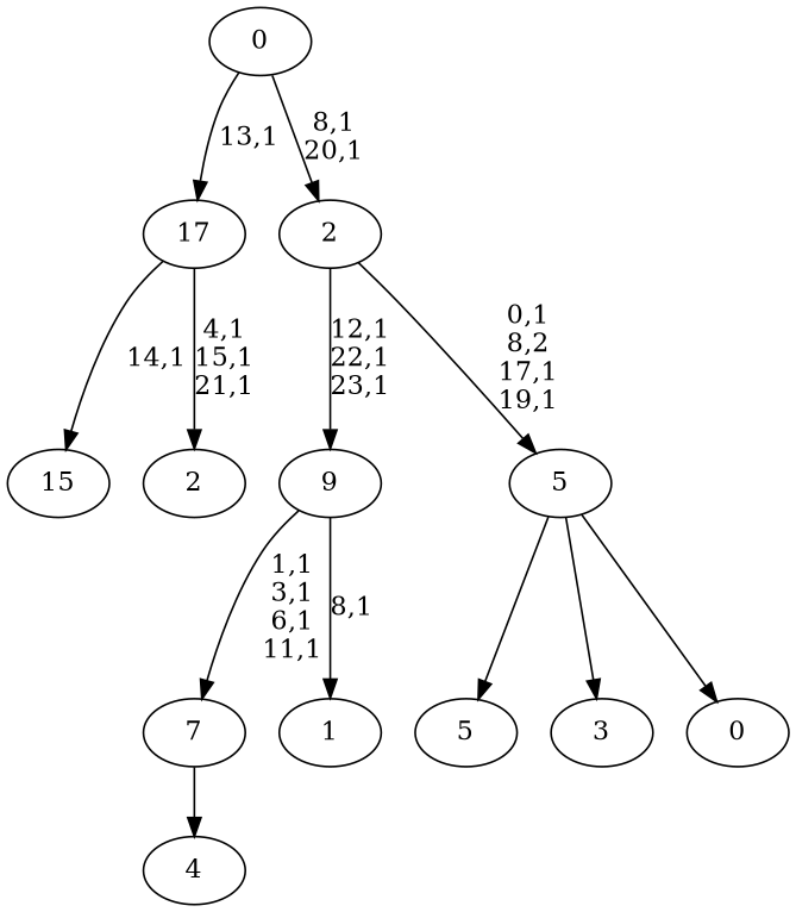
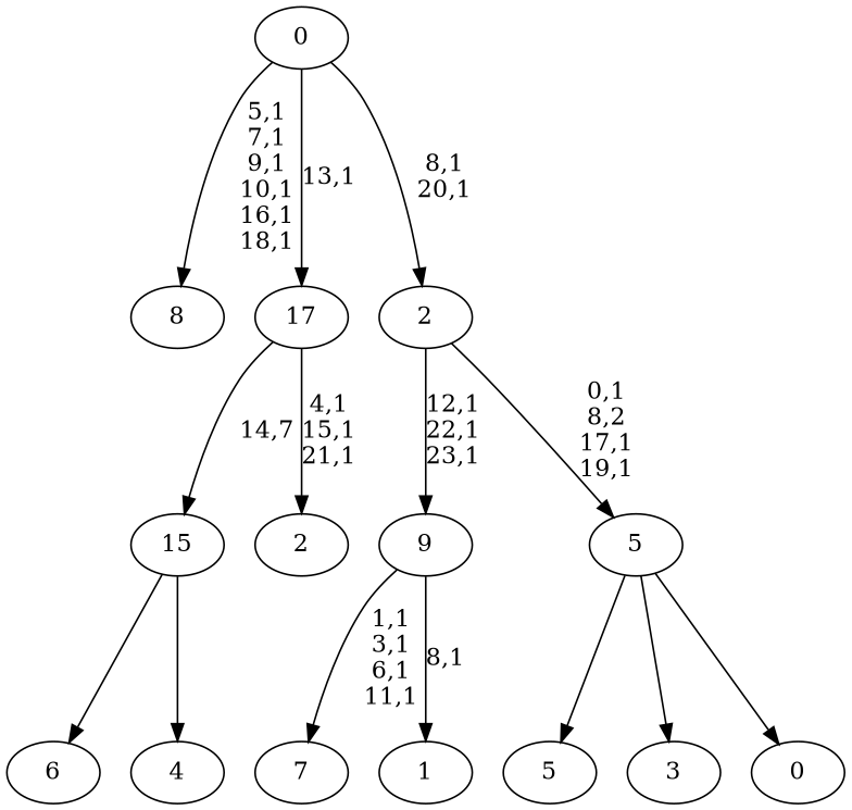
  digraph {
+   n1 [label=8]
    n2 [label=7]
+   n3 [label=6]
    n4 [label=5]
    n5 [label=4]
    n6 [label=15]
    n7 [label=3]
    n8 [label=2]
    n9 [label=17]
    n10 [label=1]
    9
    n12 [label=0]
    5
    2
    0
-   n2 -> n5
-   n9 -> n6 [label="14,1"]
+   n6 -> n3
+   n6 -> n5
+   n9 -> n6 [label="14,7"]
    n9 -> n8 [label="4,1\n15,1\n21,1"]
    9 -> n2 [label="1,1\n3,1\n6,1\n11,1"]
    9 -> n10 [label="8,1"]
    5 -> n4
    5 -> n7
    5 -> n12
    2 -> 9 [label="12,1\n22,1\n23,1"]
    2 -> 5 [label="0,1\n8,2\n17,1\n19,1"]
+   0 -> n1 [label="5,1\n7,1\n9,1\n10,1\n16,1\n18,1"]
    0 -> n9 [label="13,1"]
    0 -> 2 [label="8,1\n20,1"]
  }
